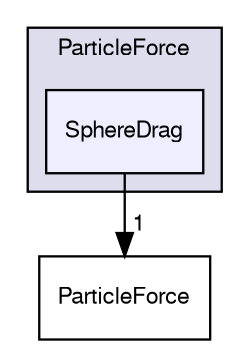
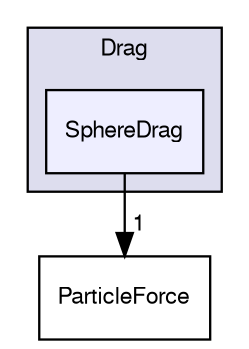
  digraph {
    compound=true
    node [fontname=FreeSans fontsize=10 shape=box]
    n1 [fillcolor="#eeeeff" label=SphereDrag pencolor=black style=filled]
    n2 [label=ParticleForce]
    subgraph cluster_1 {
      bgcolor="#ddddee"
      fontname=FreeSans
      fontsize=10
-     label=ParticleForce
+     label=Drag
      pencolor=black
      n1
    }
    n1 -> n2 [headlabel=1 labeldistance=1.5 labelfontname=FreeSans labelfontsize=10]
  }
